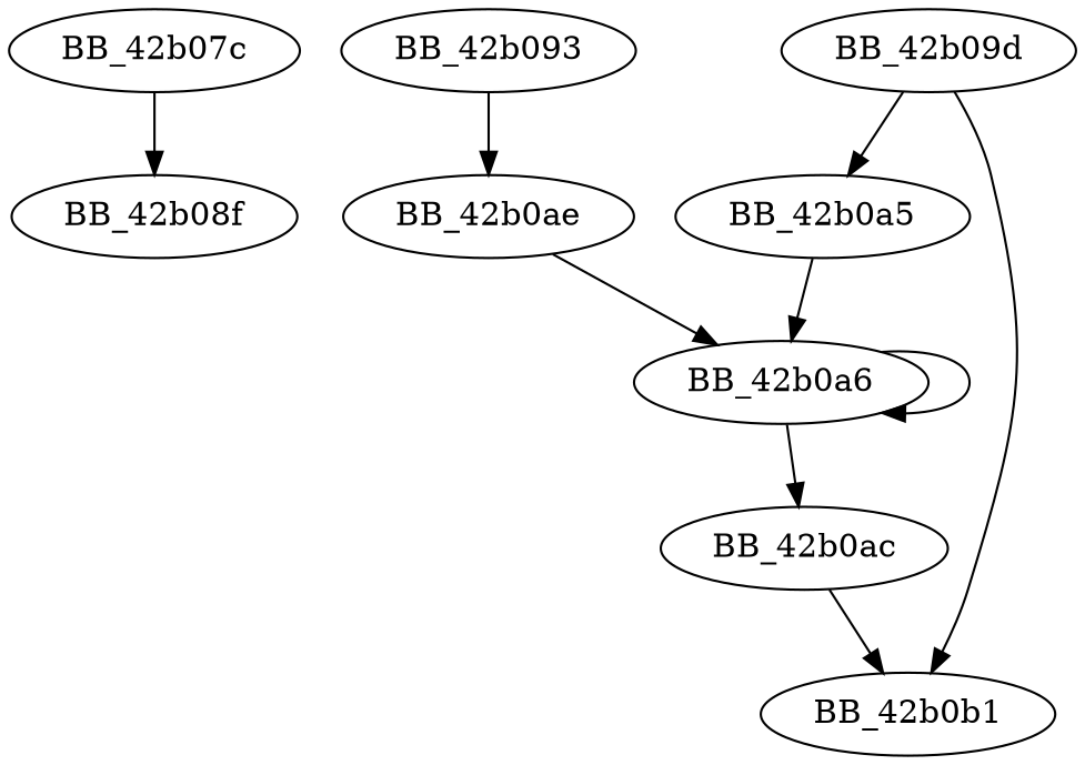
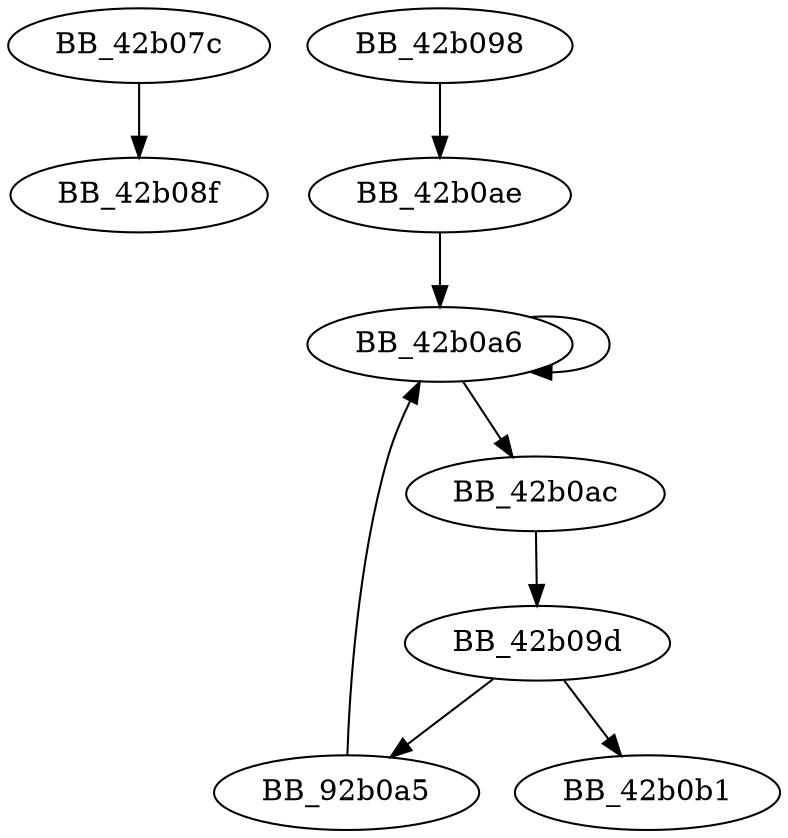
  digraph {
    BB_42b07c
    BB_42b08f
-   BB_42b093
+   BB_42b093 [label=BB_42b098]
    BB_42b0ae
    BB_42b09d
-   BB_42b0a5
+   BB_42b0a5 [label=BB_92b0a5]
    BB_42b0b1
    BB_42b0a6
    BB_42b0ac
    BB_42b07c -> BB_42b08f
    BB_42b093 -> BB_42b0ae
    BB_42b0ae -> BB_42b0a6
    BB_42b09d -> BB_42b0a5
    BB_42b09d -> BB_42b0b1
    BB_42b0a5 -> BB_42b0a6
    BB_42b0a6 -> BB_42b0a6
    BB_42b0a6 -> BB_42b0ac
-   BB_42b0ac -> BB_42b0b1
+   BB_42b0ac -> BB_42b09d
  }
